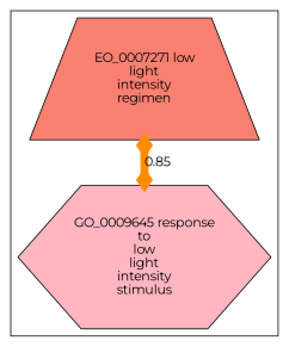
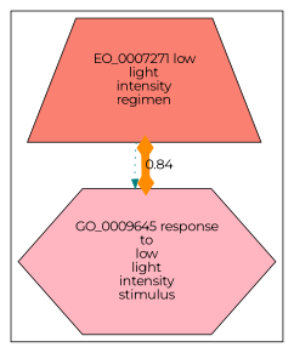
  digraph {
    fontname=Montserrat
    node [style=filled fontname=Montserrat]
    edge [fontname=Montserrat]
    n1 [label="EO_0007271 low\nlight\nintensity\nregimen" fillcolor=salmon shape=trapezium]
    n2 [label="GO_0009645 response\nto\nlow\nlight\nintensity\nstimulus" fillcolor=lightpink shape=hexagon]
    subgraph cluster_1 {
      n1
      n2
    }
-   n1 -> n2 [arrowhead=ediamond arrowtail=ediamond color=darkorange dir=both label=0.85 penwidth=9 style=solid]
+   n1 -> n2 [arrowhead=normal color=teal penwidth=1 style=dotted]
+   n1 -> n2 [arrowhead=ediamond arrowtail=ediamond color=darkorange dir=both label=0.84 penwidth=9 style=solid]
  }
